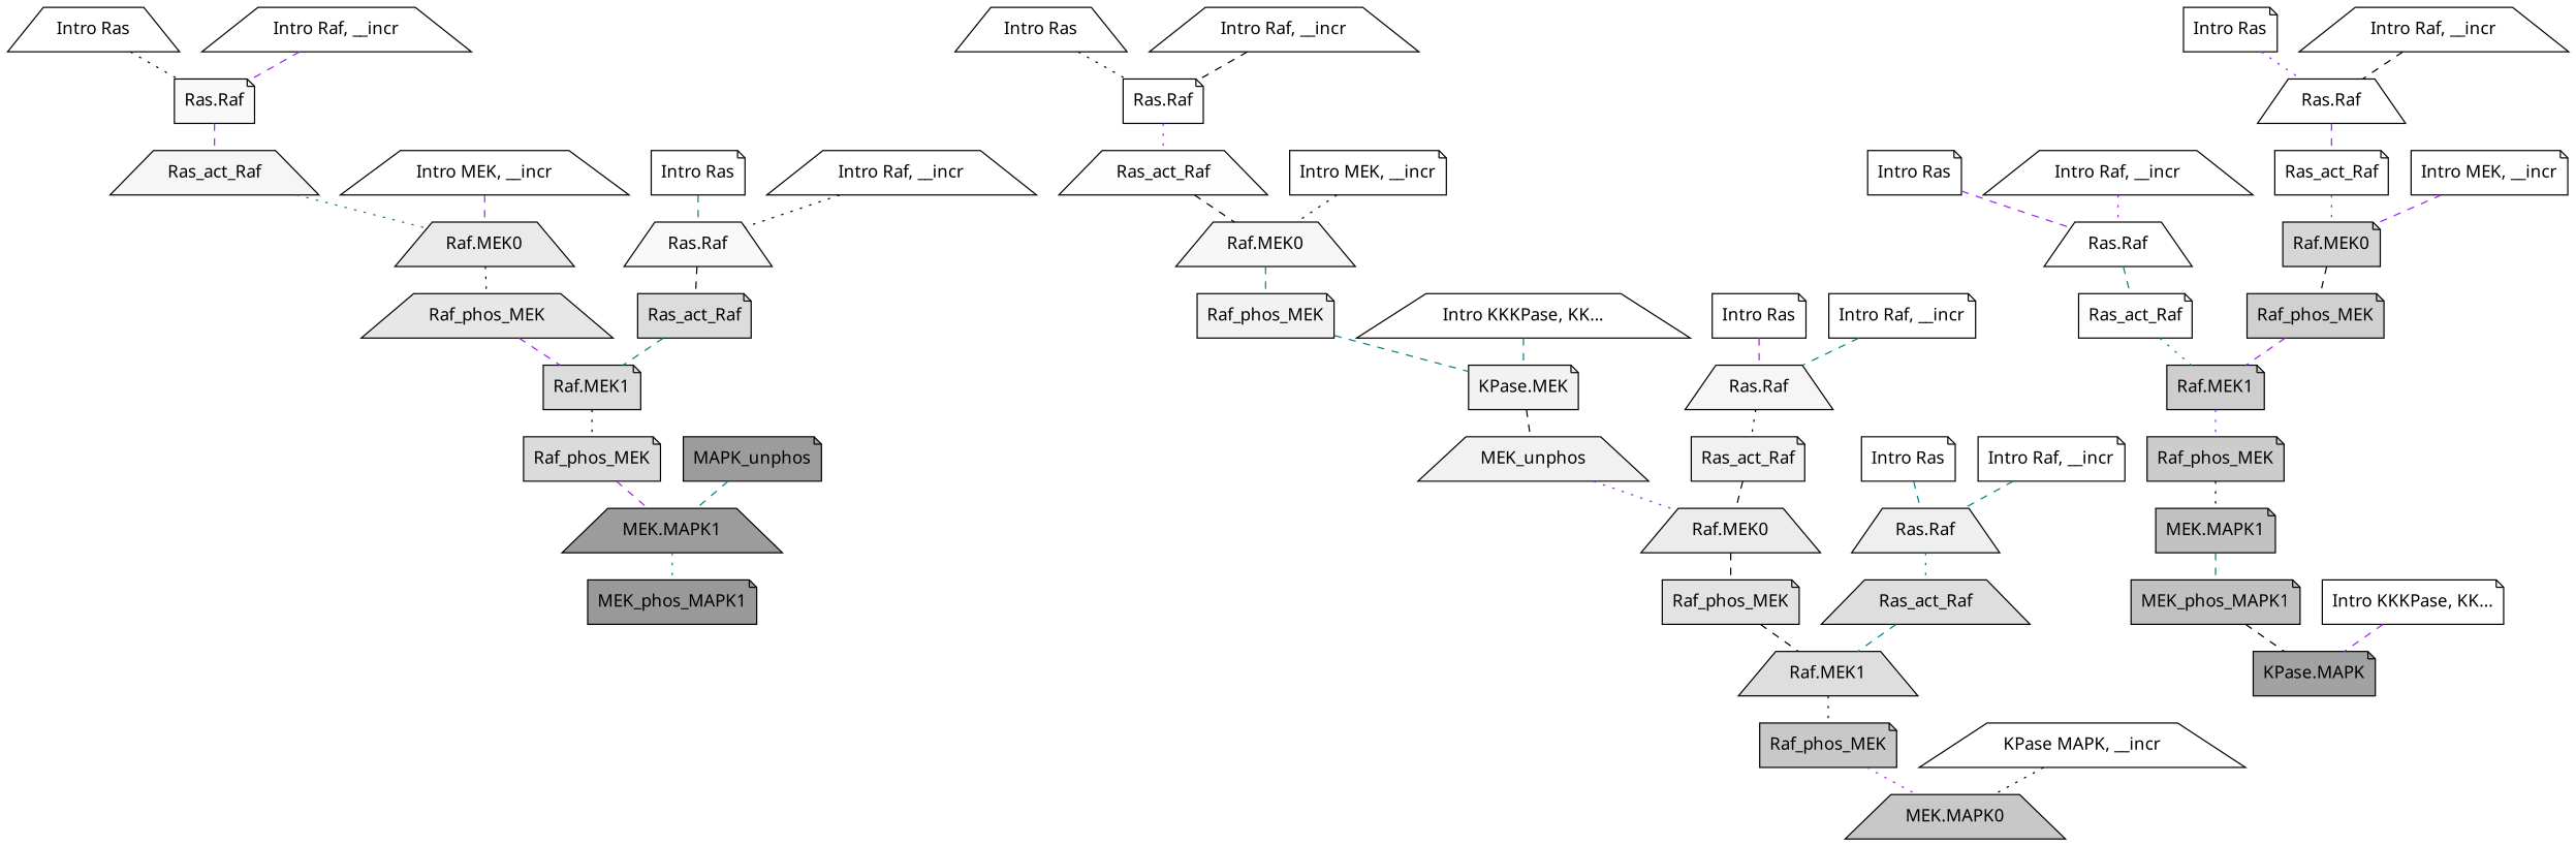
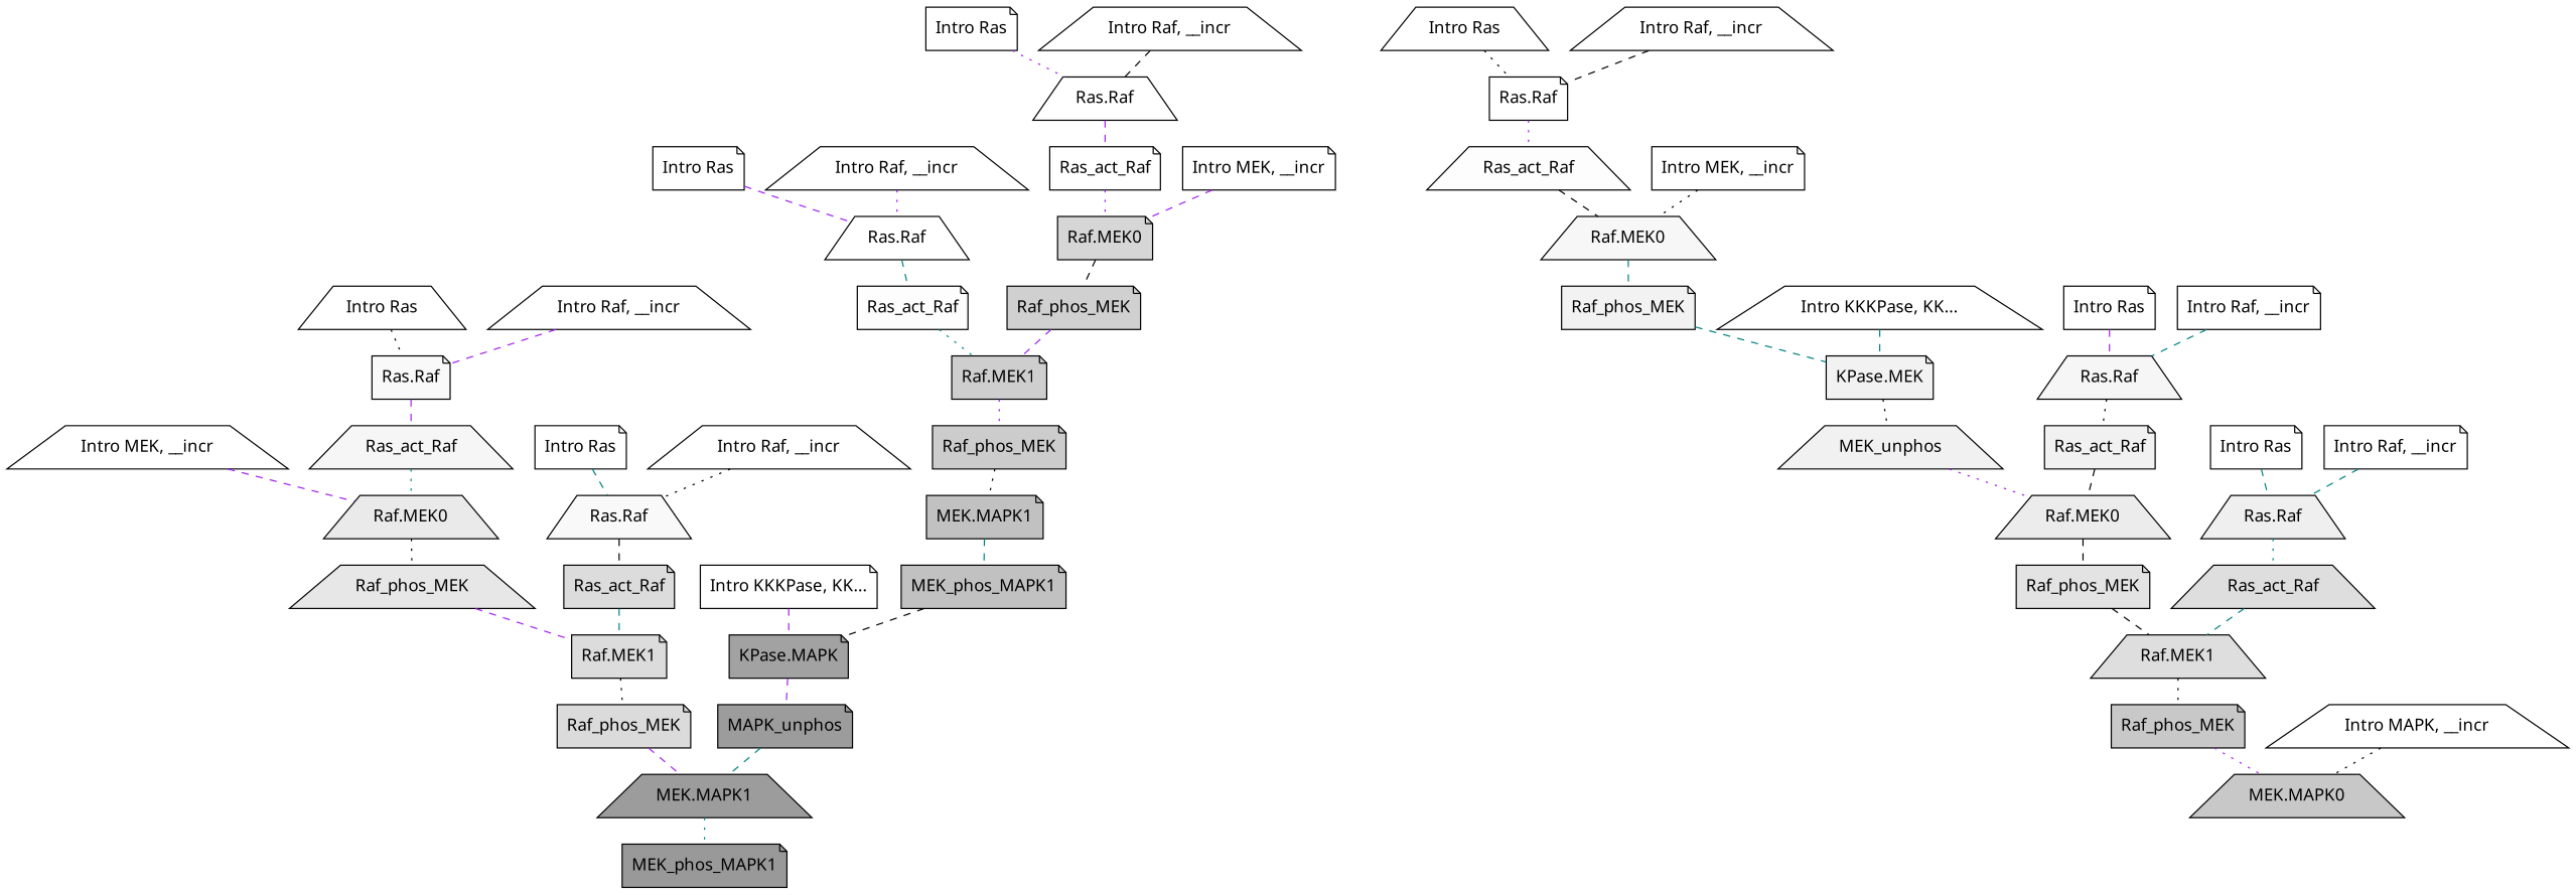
  digraph {
    rankdir=TB
    ranksep=0.30
    node [fillcolor="0.000 0.000 1.000" fontname="CMU Serif" shape=note style=filled]
    edge [color=black dir=none fontname="CMU Serif" style=dashed]
    n1 [label="Intro Ras" shape=trapezium]
    n2 [fillcolor="0.000 0.000 0.973" label="Ras.Raf"]
    n3 [fillcolor="0.000 0.000 0.961" label=Ras_act_Raf shape=trapezium]
    n4 [label="Intro Ras"]
    n5 [fillcolor="0.000 0.000 0.976" label="Ras.Raf" shape=trapezium]
    n6 [fillcolor="0.000 0.000 0.861" label=Ras_act_Raf]
    n7 [label="Intro Ras" shape=trapezium]
    n8 [label="Ras.Raf"]
    n9 [fillcolor="0.000 0.000 0.990" label=Ras_act_Raf shape=trapezium]
    n10 [label="Intro Ras"]
    n11 [label="Ras.Raf" shape=trapezium]
    n12 [fillcolor="0.000 0.000 0.991" label=Ras_act_Raf]
    n13 [label="Intro Ras"]
    n14 [label="Ras.Raf" shape=trapezium]
    n15 [fillcolor="0.000 0.000 0.997" label=Ras_act_Raf]
    n16 [label="Intro Ras"]
    n17 [fillcolor="0.000 0.000 0.934" label="Ras.Raf" shape=trapezium]
    n18 [fillcolor="0.000 0.000 0.868" label=Ras_act_Raf shape=trapezium]
    n19 [label="Intro Ras"]
    n20 [fillcolor="0.000 0.000 0.962" label="Ras.Raf" shape=trapezium]
    n21 [fillcolor="0.000 0.000 0.944" label=Ras_act_Raf]
    n22 [label="Intro Raf, __incr" shape=trapezium]
    n23 [label="Intro Raf, __incr" shape=trapezium]
    n24 [label="Intro Raf, __incr" shape=trapezium]
    n25 [label="Intro Raf, __incr"]
    n26 [label="Intro Raf, __incr" shape=trapezium]
    n27 [label="Intro Raf, __incr" shape=trapezium]
    n28 [label="Intro Raf, __incr"]
    n29 [label="Intro MEK, __incr"]
    n30 [fillcolor="0.000 0.000 0.965" label="Raf.MEK0" shape=trapezium]
    n31 [fillcolor="0.000 0.000 0.948" label=Raf_phos_MEK]
    n32 [label="Intro MEK, __incr"]
    n33 [fillcolor="0.000 0.000 0.837" label="Raf.MEK0"]
    n34 [fillcolor="0.000 0.000 0.813" label=Raf_phos_MEK]
    n35 [label="Intro MEK, __incr" shape=trapezium]
    n36 [fillcolor="0.000 0.000 0.916" label="Raf.MEK0" shape=trapezium]
    n37 [fillcolor="0.000 0.000 0.903" label=Raf_phos_MEK shape=trapezium]
-   n38 [label="KPase MAPK, __incr" shape=trapezium]
+   n38 [label="Intro MAPK, __incr" shape=trapezium]
    n39 [fillcolor="0.000 0.000 0.785" label="MEK.MAPK0" shape=trapezium]
    n40 [label="Intro KKKPase, KK..."]
    n41 [fillcolor="0.000 0.000 0.636" label="KPase.MAPK"]
    n42 [fillcolor="0.000 0.000 0.611" label=MAPK_unphos]
    n43 [label="Intro KKKPase, KK..." shape=trapezium]
    n44 [fillcolor="0.000 0.000 0.947" label="KPase.MEK"]
    n45 [fillcolor="0.000 0.000 0.945" label=MEK_unphos shape=trapezium]
    n46 [fillcolor="0.000 0.000 0.808" label="Raf.MEK1"]
    n47 [fillcolor="0.000 0.000 0.797" label=Raf_phos_MEK]
    n48 [fillcolor="0.000 0.000 0.861" label="Raf.MEK1"]
    n49 [fillcolor="0.000 0.000 0.923" label="Raf.MEK0" shape=trapezium]
    n50 [fillcolor="0.000 0.000 0.888" label=Raf_phos_MEK]
    n51 [fillcolor="0.000 0.000 0.868" label="Raf.MEK1" shape=trapezium]
    n52 [fillcolor="0.000 0.000 0.859" label=Raf_phos_MEK]
    n53 [fillcolor="0.000 0.000 0.785" label=Raf_phos_MEK]
    n54 [fillcolor="0.000 0.000 0.611" label="MEK.MAPK1" shape=trapezium]
    n55 [fillcolor="0.000 0.000 0.600" label=MEK_phos_MAPK1]
    n56 [fillcolor="0.000 0.000 0.754" label="MEK.MAPK1"]
    n57 [fillcolor="0.000 0.000 0.754" label=MEK_phos_MAPK1]
    n1 -> n2 [style=dotted]
    n2 -> n3 [color=purple]
    n3 -> n36 [color=teal style=dotted]
    n4 -> n5 [color=teal]
    n5 -> n6
    n6 -> n48 [color=teal]
    n7 -> n8 [style=dotted]
    n8 -> n9 [color=purple style=dotted]
    n9 -> n30
    n10 -> n11 [color=purple]
    n11 -> n12 [color=teal]
    n12 -> n46 [color=teal style=dotted]
    n13 -> n14 [color=purple style=dotted]
    n14 -> n15 [color=purple]
    n15 -> n33 [color=purple style=dotted]
    n16 -> n17 [color=teal]
    n17 -> n18 [color=teal style=dotted]
    n18 -> n51 [color=teal]
    n19 -> n20 [color=purple]
    n20 -> n21 [style=dotted]
    n21 -> n49
    n22 -> n5 [style=dotted]
    n23 -> n8
    n24 -> n11 [color=purple style=dotted]
    n25 -> n17 [color=teal]
    n26 -> n2 [color=purple]
    n27 -> n14
    n28 -> n20 [color=teal]
    n29 -> n30 [style=dotted]
    n30 -> n31 [color=teal]
    n31 -> n44 [color=teal]
    n32 -> n33 [color=purple]
    n33 -> n34
    n34 -> n46 [color=purple]
    n35 -> n36 [color=purple]
    n36 -> n37 [style=dotted]
    n37 -> n48 [color=purple]
    n38 -> n39 [style=dotted]
    n40 -> n41 [color=purple]
+   n41 -> n42 [color=purple]
    n42 -> n54 [color=teal]
    n43 -> n44 [color=teal]
-   n44 -> n45
+   n44 -> n45 [style=dotted]
    n45 -> n49 [color=purple style=dotted]
    n46 -> n47 [color=purple style=dotted]
    n47 -> n56 [style=dotted]
    n48 -> n52 [style=dotted]
    n49 -> n50
    n50 -> n51
    n51 -> n53 [style=dotted]
    n52 -> n54 [color=purple]
    n53 -> n39 [color=purple style=dotted]
    n54 -> n55 [color=teal style=dotted]
    n56 -> n57 [color=teal]
    n57 -> n41
  }
